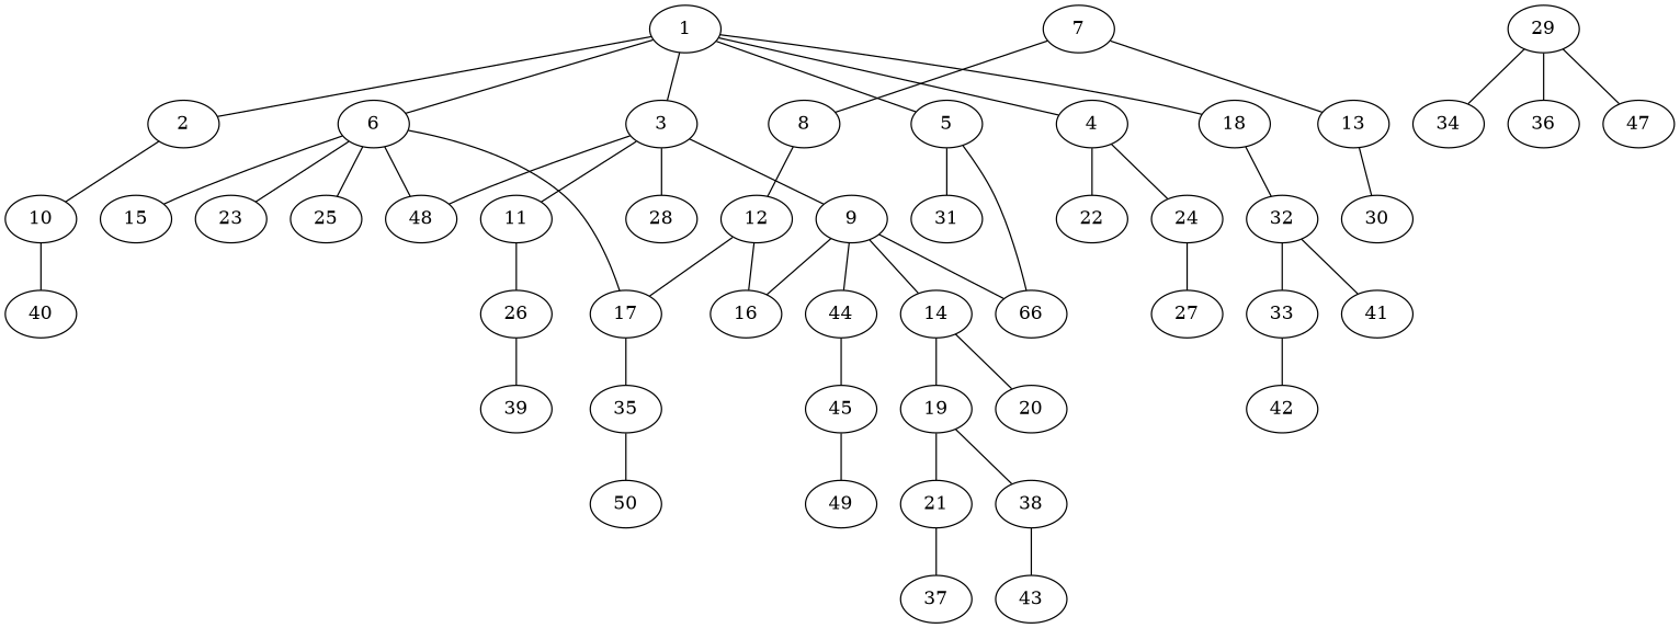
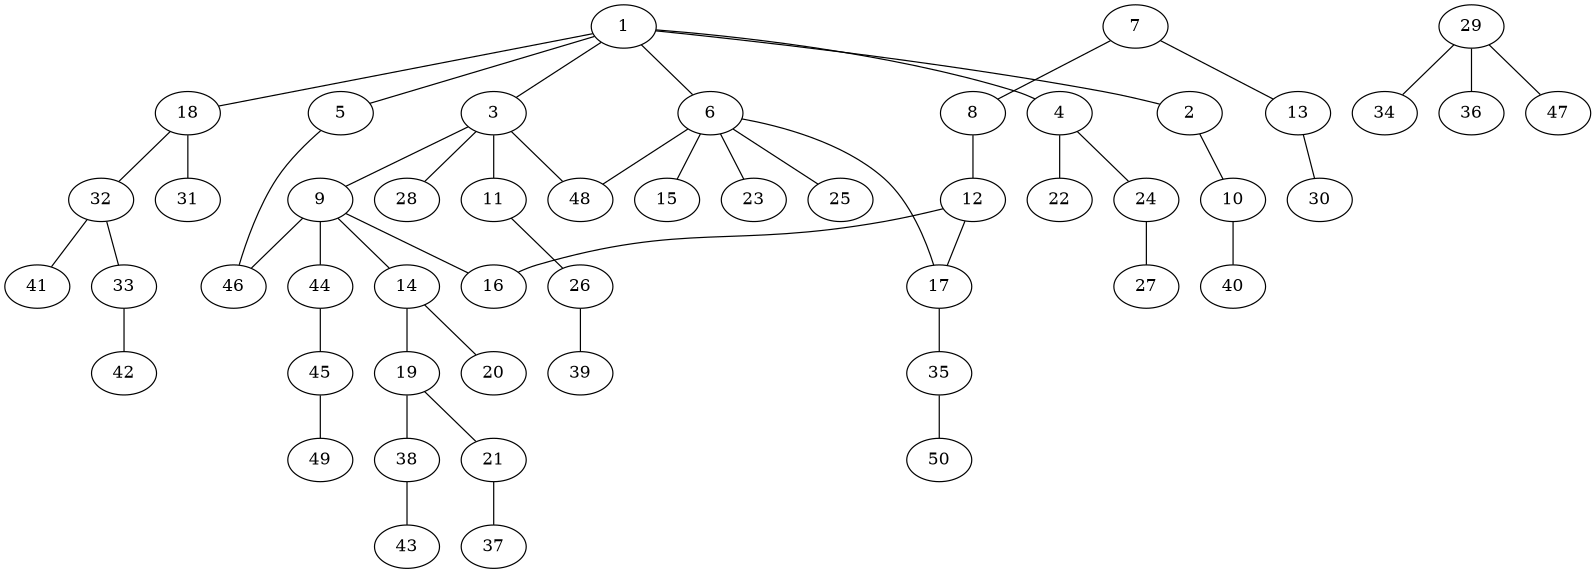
  graph {
    1
    2
    3
    4
    5
    6
    18
    10
    9
    11
    28
    48
    22
    24
-   46 [label=66]
+   46
    15
    17
    23
    25
    31
    32
    40
    14
    16
    44
    26
    27
    7
    8
    13
    35
    33
    41
    19
    20
    45
    39
    12
    30
    50
    21
    38
    49
    37
    43
    42
    29
    34
    36
    47
    1 -- 2
    1 -- 3
    1 -- 4
    1 -- 5
    1 -- 6
    1 -- 18
    2 -- 10
    3 -- 9
    3 -- 11
    3 -- 28
    3 -- 48
    4 -- 22
    4 -- 24
    5 -- 46
    6 -- 48
    6 -- 15
    6 -- 17
    6 -- 23
    6 -- 25
-   5 -- 31
+   18 -- 31
    18 -- 32
    10 -- 40
    9 -- 46
    9 -- 14
    9 -- 16
    9 -- 44
    11 -- 26
    24 -- 27
    17 -- 35
    32 -- 33
    32 -- 41
    14 -- 19
    14 -- 20
    44 -- 45
    26 -- 39
    7 -- 8
    7 -- 13
    8 -- 12
    13 -- 30
    35 -- 50
    33 -- 42
    19 -- 21
    19 -- 38
    45 -- 49
    12 -- 17
    12 -- 16
    21 -- 37
    38 -- 43
    29 -- 34
    29 -- 36
    29 -- 47
  }
